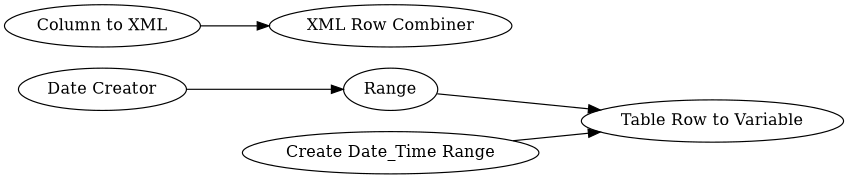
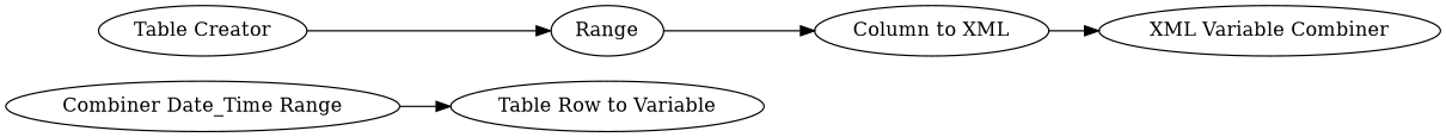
  digraph {
    rankdir=LR
    n1 [label="Table Row to Variable"]
-   n2 [label="XML Row Combiner"]
+   n2 [label="XML Variable Combiner"]
    n3 [label=Range]
    n4 [label="Column to XML"]
-   n5 [label="Date Creator"]
-   n6 [label="Create Date_Time Range"]
-   n3 -> n1
+   n5 [label="Table Creator"]
+   n6 [label="Combiner Date_Time Range"]
+   n3 -> n4
    n4 -> n2
    n5 -> n3
    n6 -> n1
  }
